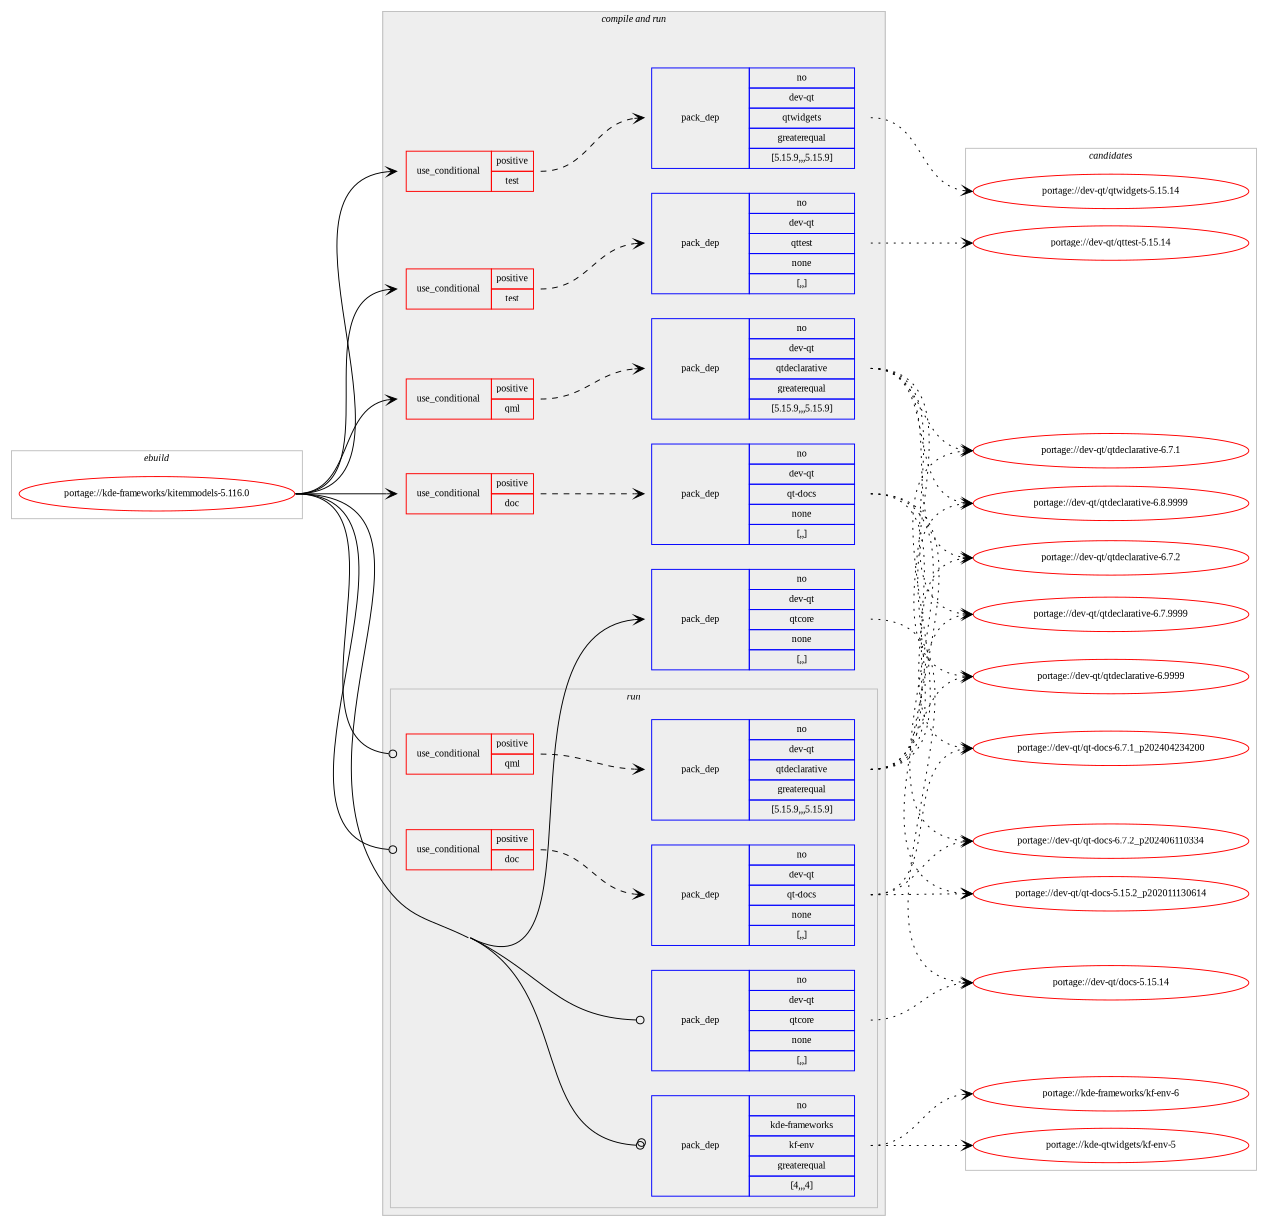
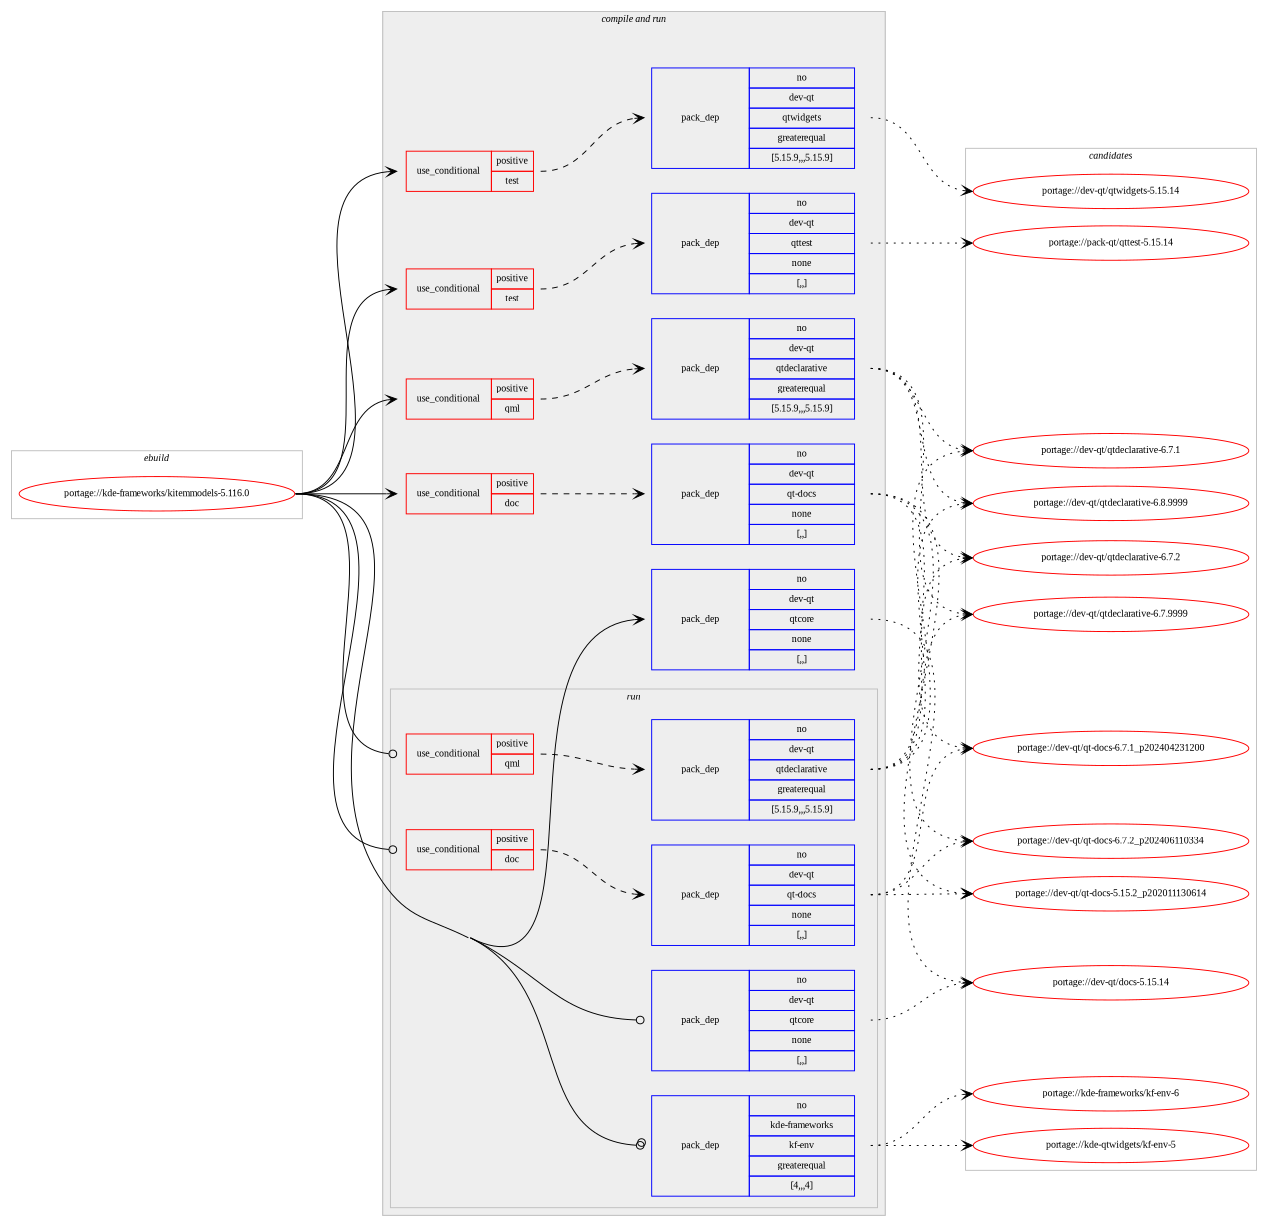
  digraph {
    compound=true
    concentrate=true
    fontname="Liberation Serif"
    fontsize=10
    newrank=true
    rankdir=LR
    ranksep=1.5
    node [color=red fontname="Liberation Serif" fontsize=10 shape=none]
    edge [arrowhead=vee fontname="Liberation Serif" headport=w style=dotted tailport=e weight=100]
    n1 [label="portage://kde-frameworks/kitemmodels-5.116.0" width=4 shape=""]
    n2 [color=blue label=<<TABLE BORDER="0" CELLBORDER="1" CELLSPACING="0" CELLPADDING="4" WIDTH="220"><TR><TD ROWSPAN="6" CELLPADDING="30">pack_dep</TD></TR><TR><TD WIDTH="110">no</TD></TR><TR><TD>dev-qt</TD></TR><TR><TD>qt-docs</TD></TR><TR><TD>none</TD></TR><TR><TD>[,,]</TD></TR></TABLE>>]
    n3 [label=<<TABLE BORDER="0" CELLBORDER="1" CELLSPACING="0" CELLPADDING="4"><TR><TD ROWSPAN="3" CELLPADDING="10">use_conditional</TD></TR><TR><TD>positive</TD></TR><TR><TD>doc</TD></TR></TABLE>>]
    n4 [color=blue label=<<TABLE BORDER="0" CELLBORDER="1" CELLSPACING="0" CELLPADDING="4" WIDTH="220"><TR><TD ROWSPAN="6" CELLPADDING="30">pack_dep</TD></TR><TR><TD WIDTH="110">no</TD></TR><TR><TD>dev-qt</TD></TR><TR><TD>qtdeclarative</TD></TR><TR><TD>greaterequal</TD></TR><TR><TD>[5.15.9,,,5.15.9]</TD></TR></TABLE>>]
    n5 [label=<<TABLE BORDER="0" CELLBORDER="1" CELLSPACING="0" CELLPADDING="4"><TR><TD ROWSPAN="3" CELLPADDING="10">use_conditional</TD></TR><TR><TD>positive</TD></TR><TR><TD>qml</TD></TR></TABLE>>]
    n6 [color=blue label=<<TABLE BORDER="0" CELLBORDER="1" CELLSPACING="0" CELLPADDING="4" WIDTH="220"><TR><TD ROWSPAN="6" CELLPADDING="30">pack_dep</TD></TR><TR><TD WIDTH="110">no</TD></TR><TR><TD>dev-qt</TD></TR><TR><TD>qttest</TD></TR><TR><TD>none</TD></TR><TR><TD>[,,]</TD></TR></TABLE>>]
    n7 [label=<<TABLE BORDER="0" CELLBORDER="1" CELLSPACING="0" CELLPADDING="4"><TR><TD ROWSPAN="3" CELLPADDING="10">use_conditional</TD></TR><TR><TD>positive</TD></TR><TR><TD>test</TD></TR></TABLE>>]
    n8 [color=blue label=<<TABLE BORDER="0" CELLBORDER="1" CELLSPACING="0" CELLPADDING="4" WIDTH="220"><TR><TD ROWSPAN="6" CELLPADDING="30">pack_dep</TD></TR><TR><TD WIDTH="110">no</TD></TR><TR><TD>dev-qt</TD></TR><TR><TD>qtwidgets</TD></TR><TR><TD>greaterequal</TD></TR><TR><TD>[5.15.9,,,5.15.9]</TD></TR></TABLE>>]
    n9 [label=<<TABLE BORDER="0" CELLBORDER="1" CELLSPACING="0" CELLPADDING="4"><TR><TD ROWSPAN="3" CELLPADDING="10">use_conditional</TD></TR><TR><TD>positive</TD></TR><TR><TD>test</TD></TR></TABLE>>]
    n10 [color=blue label=<<TABLE BORDER="0" CELLBORDER="1" CELLSPACING="0" CELLPADDING="4" WIDTH="220"><TR><TD ROWSPAN="6" CELLPADDING="30">pack_dep</TD></TR><TR><TD WIDTH="110">no</TD></TR><TR><TD>dev-qt</TD></TR><TR><TD>qtcore</TD></TR><TR><TD>none</TD></TR><TR><TD>[,,]</TD></TR></TABLE>>]
    n11 [color=blue label=<<TABLE BORDER="0" CELLBORDER="1" CELLSPACING="0" CELLPADDING="4" WIDTH="220"><TR><TD ROWSPAN="6" CELLPADDING="30">pack_dep</TD></TR><TR><TD WIDTH="110">no</TD></TR><TR><TD>dev-qt</TD></TR><TR><TD>qt-docs</TD></TR><TR><TD>none</TD></TR><TR><TD>[,,]</TD></TR></TABLE>>]
    n12 [label=<<TABLE BORDER="0" CELLBORDER="1" CELLSPACING="0" CELLPADDING="4"><TR><TD ROWSPAN="3" CELLPADDING="10">use_conditional</TD></TR><TR><TD>positive</TD></TR><TR><TD>doc</TD></TR></TABLE>>]
    n13 [color=blue label=<<TABLE BORDER="0" CELLBORDER="1" CELLSPACING="0" CELLPADDING="4" WIDTH="220"><TR><TD ROWSPAN="6" CELLPADDING="30">pack_dep</TD></TR><TR><TD WIDTH="110">no</TD></TR><TR><TD>dev-qt</TD></TR><TR><TD>qtdeclarative</TD></TR><TR><TD>greaterequal</TD></TR><TR><TD>[5.15.9,,,5.15.9]</TD></TR></TABLE>>]
    n14 [label=<<TABLE BORDER="0" CELLBORDER="1" CELLSPACING="0" CELLPADDING="4"><TR><TD ROWSPAN="3" CELLPADDING="10">use_conditional</TD></TR><TR><TD>positive</TD></TR><TR><TD>qml</TD></TR></TABLE>>]
    n15 [color=blue label=<<TABLE BORDER="0" CELLBORDER="1" CELLSPACING="0" CELLPADDING="4" WIDTH="220"><TR><TD ROWSPAN="6" CELLPADDING="30">pack_dep</TD></TR><TR><TD WIDTH="110">no</TD></TR><TR><TD>dev-qt</TD></TR><TR><TD>qtcore</TD></TR><TR><TD>none</TD></TR><TR><TD>[,,]</TD></TR></TABLE>>]
    n16 [color=blue label=<<TABLE BORDER="0" CELLBORDER="1" CELLSPACING="0" CELLPADDING="4" WIDTH="220"><TR><TD ROWSPAN="6" CELLPADDING="30">pack_dep</TD></TR><TR><TD WIDTH="110">no</TD></TR><TR><TD>kde-frameworks</TD></TR><TR><TD>kf-env</TD></TR><TR><TD>greaterequal</TD></TR><TR><TD>[4,,,4]</TD></TR></TABLE>>]
    n17 [label="portage://dev-qt/qt-docs-5.15.2_p202011130614" width=4 shape=""]
-   n18 [label="portage://dev-qt/qt-docs-6.7.1_p202404234200" width=4 shape=""]
+   n18 [label="portage://dev-qt/qt-docs-6.7.1_p202404231200" width=4 shape=""]
    n19 [label="portage://dev-qt/qt-docs-6.7.2_p202406110334" width=4 shape=""]
    n20 [label="portage://dev-qt/qtdeclarative-6.7.1" width=4 shape=""]
    n21 [label="portage://dev-qt/qtdeclarative-6.7.2" width=4 shape=""]
    n22 [label="portage://dev-qt/qtdeclarative-6.7.9999" width=4 shape=""]
    n23 [label="portage://dev-qt/qtdeclarative-6.8.9999" width=4 shape=""]
-   n24 [label="portage://dev-qt/qtdeclarative-6.9999" width=4 shape=""]
-   n25 [label="portage://dev-qt/qttest-5.15.14" width=4 shape=""]
+   n25 [label="portage://pack-qt/qttest-5.15.14" width=4 shape=""]
    n26 [label="portage://dev-qt/qtwidgets-5.15.14" width=4 shape=""]
    n27 [label="portage://dev-qt/docs-5.15.14" width=4 shape=""]
    n28 [label="portage://kde-qtwidgets/kf-env-5" width=4 shape=""]
    n29 [label="portage://kde-frameworks/kf-env-6" width=4 shape=""]
    subgraph cluster_1 {
      color=gray
      label=<<i>ebuild</i>>
      rank=same
      n1
    }
    subgraph cluster_2 {
      color=gray
      label=<<i>dependencies</i>>
      subgraph cluster_3 {
        color=gray
        fillcolor="#eeeeee"
        label=<<i>compile</i>>
        style=filled
        subgraph sub_4 {
          color=gray
          fillcolor="#eeeeee"
          label=<<i>compile</i>>
          style=filled
          n3
          subgraph sub_5 {
            color=gray
            fillcolor="#eeeeee"
            label=<<i>compile</i>>
            style=filled
            n2
          }
        }
        subgraph sub_6 {
          color=gray
          fillcolor="#eeeeee"
          label=<<i>compile</i>>
          style=filled
          n5
          subgraph sub_7 {
            color=gray
            fillcolor="#eeeeee"
            label=<<i>compile</i>>
            style=filled
            n4
          }
        }
        subgraph sub_8 {
          color=gray
          fillcolor="#eeeeee"
          label=<<i>compile</i>>
          style=filled
          n7
          subgraph sub_9 {
            color=gray
            fillcolor="#eeeeee"
            label=<<i>compile</i>>
            style=filled
            n6
          }
        }
        subgraph sub_10 {
          color=gray
          fillcolor="#eeeeee"
          label=<<i>compile</i>>
          style=filled
          n9
          subgraph sub_11 {
            color=gray
            fillcolor="#eeeeee"
            label=<<i>compile</i>>
            style=filled
            n8
          }
        }
        subgraph sub_12 {
          color=gray
          fillcolor="#eeeeee"
          label=<<i>compile</i>>
          style=filled
          n10
        }
      }
      subgraph cluster_13 {
        color=gray
        fillcolor="#eeeeee"
        label=<<i>compile and run</i>>
        style=filled
      }
      subgraph cluster_14 {
        color=gray
        fillcolor="#eeeeee"
        label=<<i>run</i>>
        style=filled
        subgraph sub_15 {
          color=gray
          fillcolor="#eeeeee"
          label=<<i>run</i>>
          style=filled
          n12
          subgraph sub_16 {
            color=gray
            fillcolor="#eeeeee"
            label=<<i>run</i>>
            style=filled
            n11
          }
        }
        subgraph sub_17 {
          color=gray
          fillcolor="#eeeeee"
          label=<<i>run</i>>
          style=filled
          n14
          subgraph sub_18 {
            color=gray
            fillcolor="#eeeeee"
            label=<<i>run</i>>
            style=filled
            n13
          }
        }
        subgraph sub_19 {
          color=gray
          fillcolor="#eeeeee"
          label=<<i>run</i>>
          style=filled
          n15
        }
        subgraph sub_20 {
          color=gray
          fillcolor="#eeeeee"
          label=<<i>run</i>>
          style=filled
          n16
        }
      }
    }
    subgraph cluster_21 {
      color=gray
      label=<<i>candidates</i>>
      rank=same
      subgraph sub_22 {
        color=black
        label=<<i>candidates</i>>
        nodesep=1
        rank=same
        n17
        n18
        n19
      }
      subgraph sub_23 {
        color=black
        label=<<i>candidates</i>>
        nodesep=1
        rank=same
        n20
        n21
        n22
        n23
-       n24
      }
      subgraph sub_24 {
        color=black
        label=<<i>candidates</i>>
        nodesep=1
        rank=same
        n25
      }
      subgraph sub_25 {
        color=black
        label=<<i>candidates</i>>
        nodesep=1
        rank=same
        n26
      }
      subgraph sub_26 {
        color=black
        label=<<i>candidates</i>>
        nodesep=1
        rank=same
        n27
      }
      subgraph sub_27 {
        color=black
        label=<<i>candidates</i>>
        nodesep=1
        rank=same
        n17
        n18
        n19
      }
      subgraph sub_28 {
        color=black
        label=<<i>candidates</i>>
        nodesep=1
        rank=same
        n20
        n21
        n22
        n23
-       n24
      }
      subgraph sub_29 {
        color=black
        label=<<i>candidates</i>>
        nodesep=1
        rank=same
        n27
      }
      subgraph sub_30 {
        color=black
        label=<<i>candidates</i>>
        nodesep=1
        rank=same
        n28
        n29
      }
    }
    n1 -> n3 [style=solid weight=20]
    n1 -> n5 [style=solid weight=20]
    n1 -> n7 [style=solid weight=20]
    n1 -> n9 [style=solid weight=20]
    n1 -> n10 [style=solid weight=20]
    n1 -> n12 [arrowhead=odot style=solid weight=20]
    n1 -> n14 [arrowhead=odot style=solid weight=20]
    n1 -> n15 [arrowhead=odot style=solid weight=20]
    n1 -> n16 [arrowhead=odot style=solid weight=20]
    n2 -> n17
    n2 -> n18
    n2 -> n19
    n3 -> n2 [style=dashed weight=20]
    n4 -> n20
    n4 -> n21
    n4 -> n22
    n4 -> n23
-   n4 -> n24
    n5 -> n4 [style=dashed weight=20]
    n6 -> n25
    n7 -> n6 [style=dashed weight=20]
    n8 -> n26
    n9 -> n8 [style=dashed weight=20]
    n10 -> n27
    n11 -> n17
    n11 -> n18
    n11 -> n19
    n12 -> n11 [style=dashed weight=20]
    n13 -> n20
    n13 -> n21
    n13 -> n22
    n13 -> n23
-   n13 -> n24
    n14 -> n13 [style=dashed weight=20]
    n15 -> n27
    n16 -> n28
    n16 -> n29
  }
